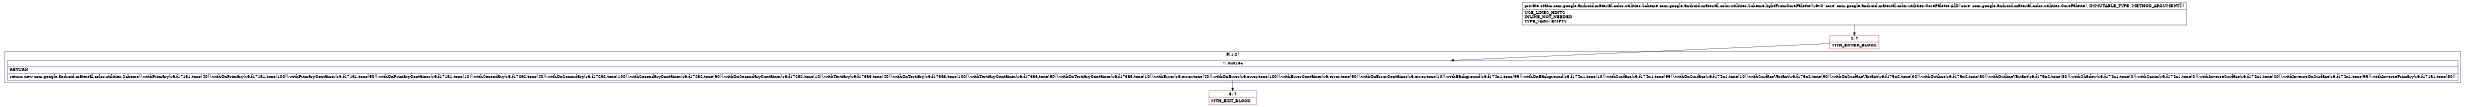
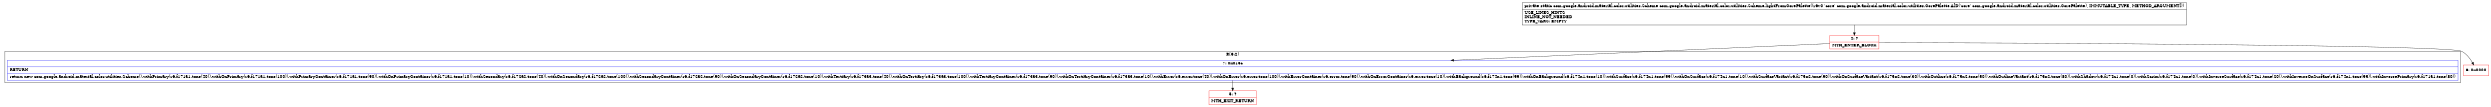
  digraph {
    fontname="DejaVu Serif"
    node [color=red fontname="DejaVu Serif" shape=record]
    edge [fontname="DejaVu Serif"]
    n1 [color=blue label="{7\:\ 0x013c|RETURN\l|return new com.google.android.material.color.utilities.Scheme().withPrimary(r6.f171a1.tone(40)).withOnPrimary(r6.f171a1.tone(100)).withPrimaryContainer(r6.f171a1.tone(90)).withOnPrimaryContainer(r6.f171a1.tone(10)).withSecondary(r6.f172a2.tone(40)).withOnSecondary(r6.f172a2.tone(100)).withSecondaryContainer(r6.f172a2.tone(90)).withOnSecondaryContainer(r6.f172a2.tone(10)).withTertiary(r6.f173a3.tone(40)).withOnTertiary(r6.f173a3.tone(100)).withTertiaryContainer(r6.f173a3.tone(90)).withOnTertiaryContainer(r6.f173a3.tone(10)).withError(r6.error.tone(40)).withOnError(r6.error.tone(100)).withErrorContainer(r6.error.tone(90)).withOnErrorContainer(r6.error.tone(10)).withBackground(r6.f174n1.tone(99)).withOnBackground(r6.f174n1.tone(10)).withSurface(r6.f174n1.tone(99)).withOnSurface(r6.f174n1.tone(10)).withSurfaceVariant(r6.f175n2.tone(90)).withOnSurfaceVariant(r6.f175n2.tone(30)).withOutline(r6.f175n2.tone(50)).withOutlineVariant(r6.f175n2.tone(80)).withShadow(r6.f174n1.tone(0)).withScrim(r6.f174n1.tone(0)).withInverseSurface(r6.f174n1.tone(20)).withInverseOnSurface(r6.f174n1.tone(95)).withInversePrimary(r6.f171a1.tone(80))\l}"]
-   n2 [label="{5\:\ ?|MTH_EXIT_BLOCK\l}"]
+   n2 [label="{5\:\ ?|MTH_EXIT_RETURN\l}"]
    n3 [label="{4\:\ ?|MTH_ENTER_BLOCK\l}"]
+   n4 [label="{6\:\ 0x0000}"]
    n5 [label="{private static com.google.android.material.color.utilities.Scheme com.google.android.material.color.utilities.Scheme.lightFromCorePalette((r6v0 'core' com.google.android.material.color.utilities.CorePalette A[D('core' com.google.android.material.color.utilities.CorePalette), IMMUTABLE_TYPE, METHOD_ARGUMENT]))  | USE_LINES_HINTS\lINLINE_NOT_NEEDED\lTYPE_VARS: EMPTY\l}" color=""]
    subgraph cluster_1 {
-     label="R(1:2)"
+     label="R(9:2)"
      n1
    }
    n1 -> n2
    n3 -> n1
+   n3 -> n4
    n5 -> n3
  }
